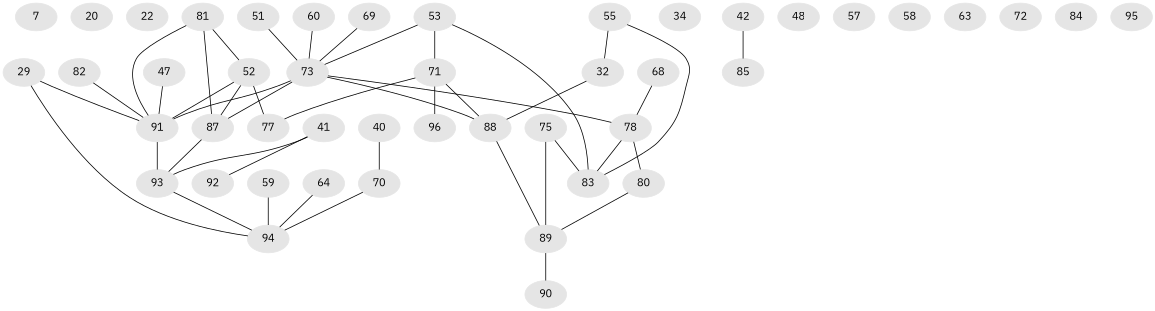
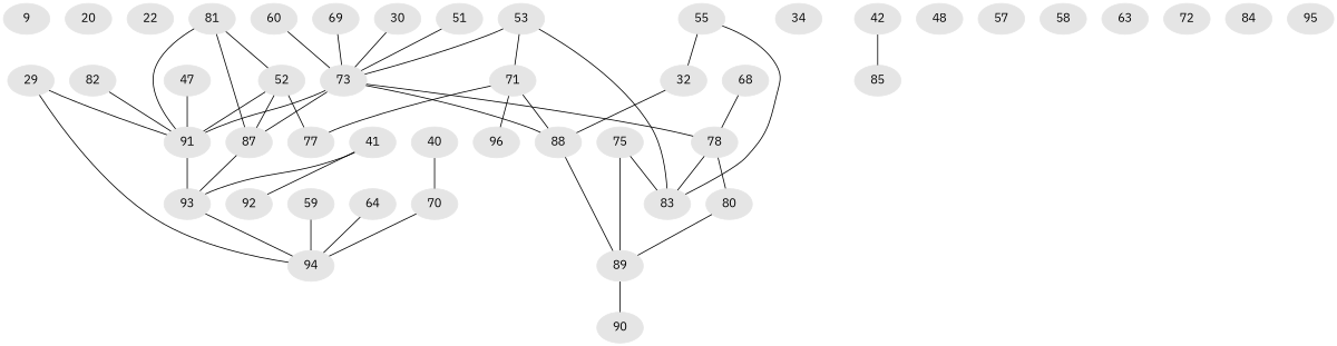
  graph {
    fontname="IBM Plex Sans"
    node [color=gray90 fontname="IBM Plex Sans" style=filled]
    edge [fontname="IBM Plex Sans"]
-   7
+   7 [label=9]
    20
    22
    91 [super="+54+79"]
    93
    29
    94 [super="+12"]
+   30 [super="+3+4"]
    73 [super="+65+33+36"]
    52
    77 [super="+44+43"]
    87 [super="+74+50+67"]
    88 [super="+86"]
    78 [super="+6+21"]
    89 [super="+37+46"]
    32
    34
    40
    70
    41
    92
    42
    85
    47
    48
    51
    71 [super="+39"]
    n28 [label=96]
    53
    83 [super="+38+62"]
    55
    n32 [label=59]
    57
    58
    60
    63
    64
    68 [super="+25"]
    80
    69
    72
    75
    90
    81 [super="+61"]
    82
    84 [super="+17"]
    95
    91 -- 93 [weight=2]
    93 -- 94
    29 -- 91
    29 -- 94
+   30 -- 73
    73 -- 91 [weight=4]
    73 -- 87 [weight=3]
    73 -- 88 [weight=4]
    73 -- 78
    52 -- 91 [weight=2]
    52 -- 77
    52 -- 87 [weight=2]
    87 -- 93
    88 -- 89
    78 -- 83 [weight=2]
    78 -- 80
    89 -- 90
    32 -- 88
    40 -- 70
    70 -- 94
    41 -- 93
    41 -- 92
    42 -- 85
    47 -- 91
    51 -- 73
    71 -- 77
    71 -- 88
    71 -- n28
    53 -- 73
    53 -- 71
    53 -- 83
    55 -- 32
    55 -- 83
    n32 -- 94
    60 -- 73
    64 -- 94
    68 -- 78
    80 -- 89
    69 -- 73
    75 -- 89
    75 -- 83
    81 -- 91
    81 -- 52
    81 -- 87
    82 -- 91
  }
